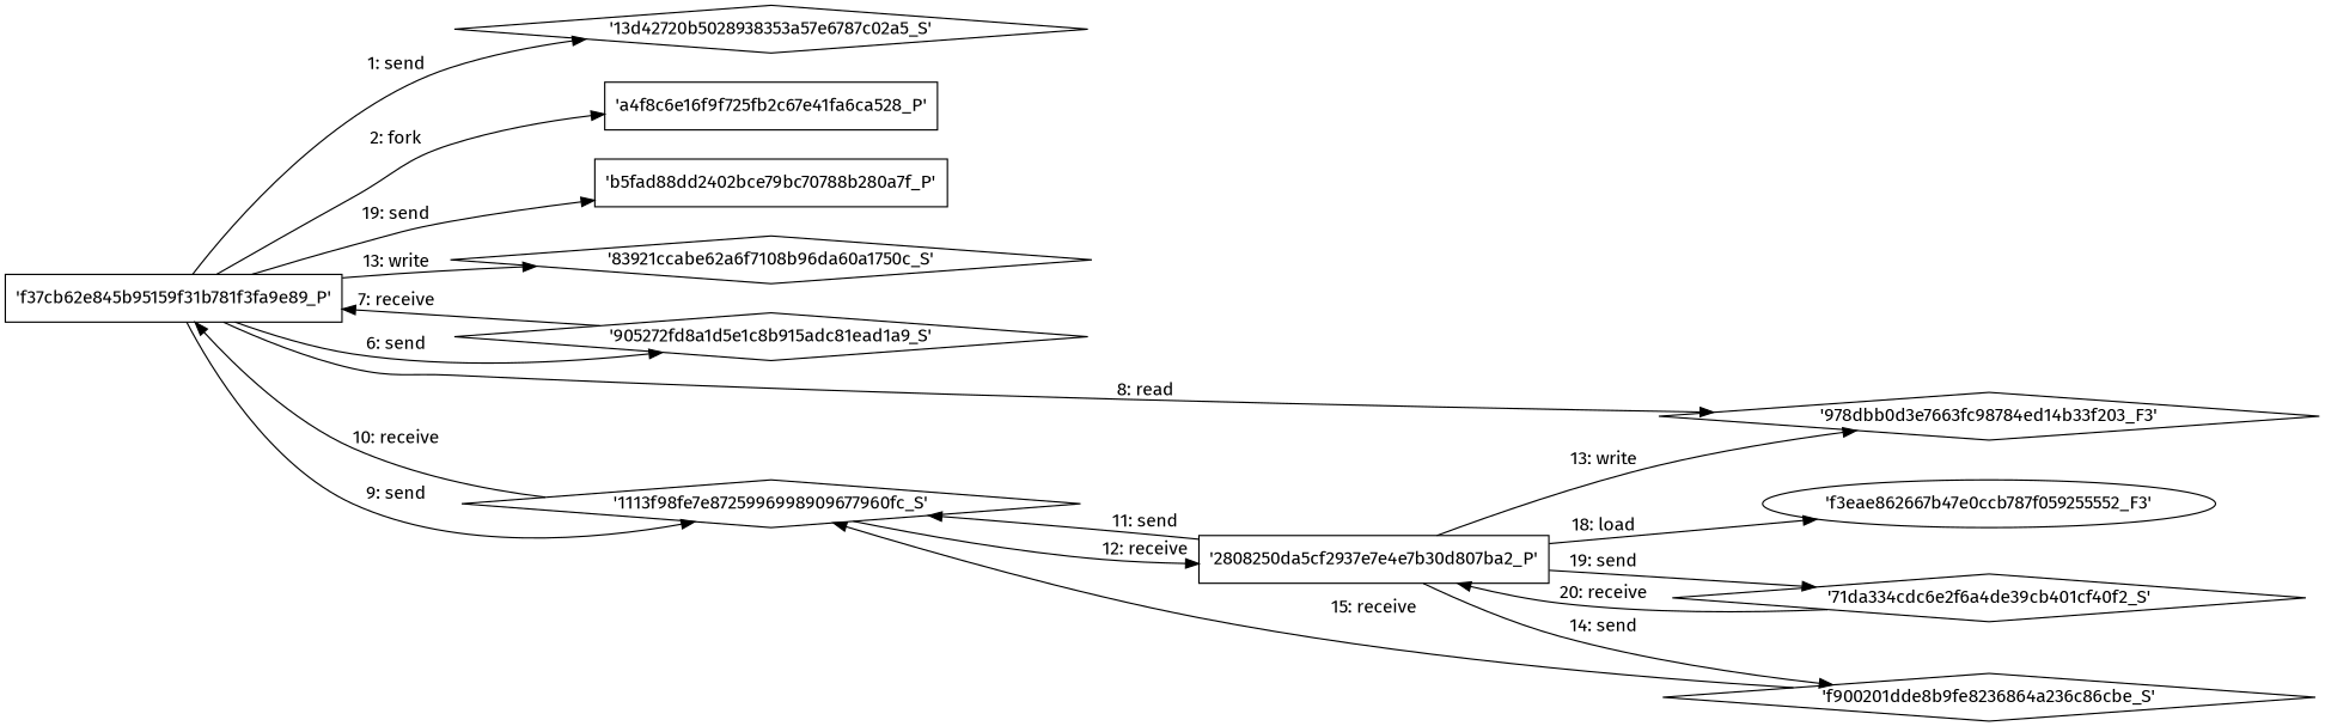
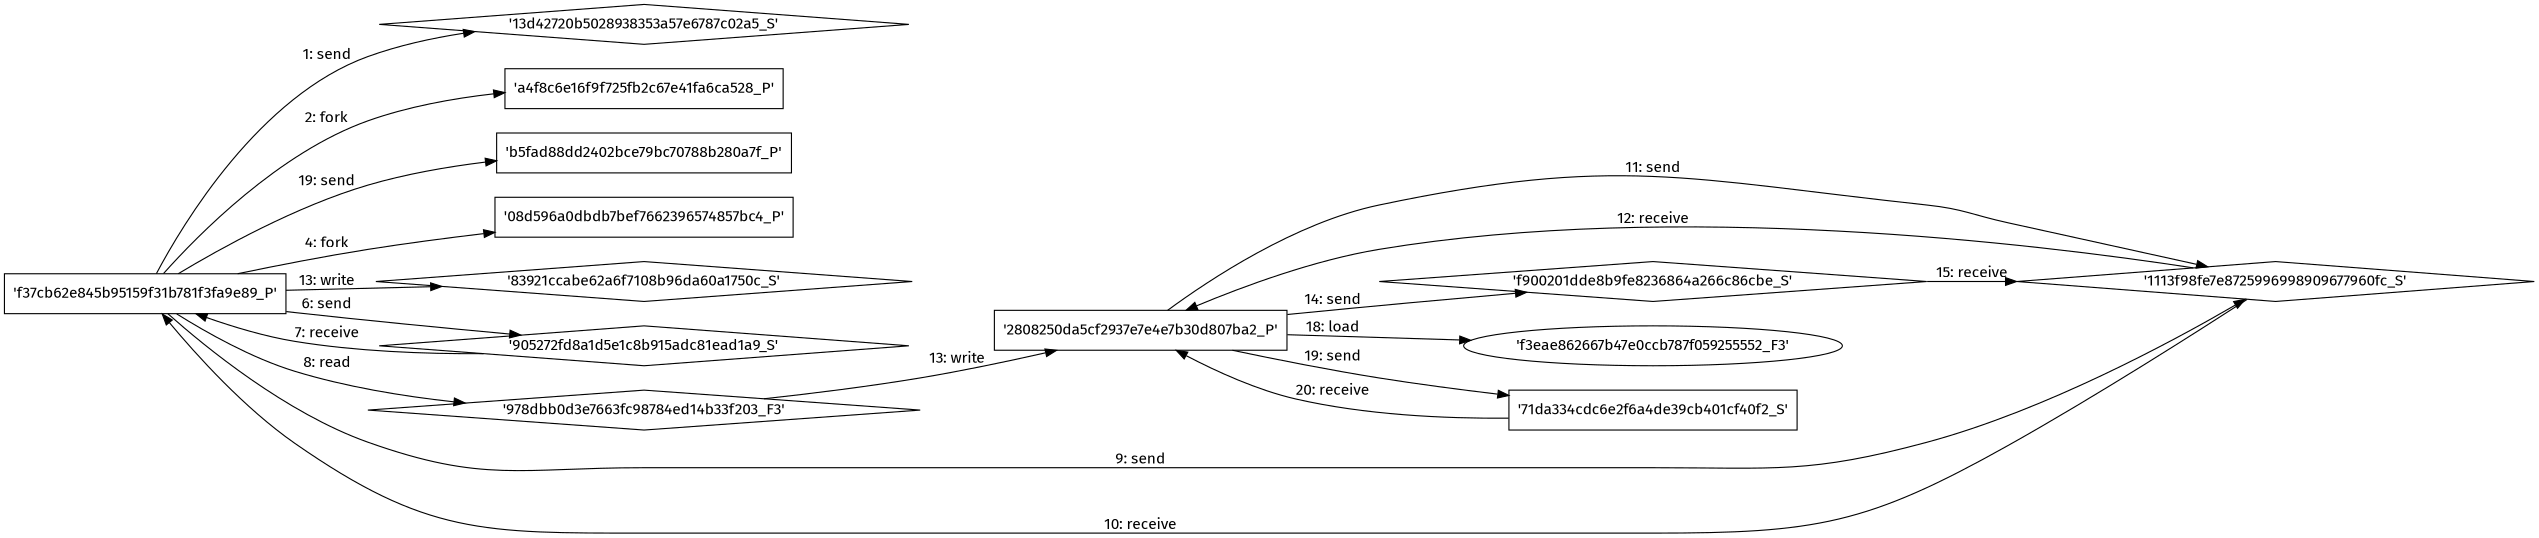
  digraph {
    engine=neato
    fixedsize=false
    fontname="Fira Sans"
    fontsize=10
    nodesep=0.3
    rankdir=LR
    ranksep=0
    splines=true
    node [fontname="Fira Sans" node_type=Socket shape=diamond]
    edge [fontname="Fira Sans"]
    n1 [label="'13d42720b5028938353a57e6787c02a5_S'"]
    "'f37cb62e845b95159f31b781f3fa9e89_P'" [node_type=Process shape=box]
    n3 [label="'a4f8c6e16f9f725fb2c67e41fa6ca528_P'" node_type=Process shape=box]
    "'b5fad88dd2402bce79bc70788b280a7f_P'" [node_type=Process shape=box]
+   "'08d596a0dbdb7bef7662396574857bc4_P'" [node_type=Process shape=box]
    "'83921ccabe62a6f7108b96da60a1750c_S'"
    n7 [label="'905272fd8a1d5e1c8b915adc81ead1a9_S'"]
    "'978dbb0d3e7663fc98784ed14b33f203_F3'" [node_type=file]
    "'1113f98fe7e8725996998909677960fc_S'"
    "'2808250da5cf2937e7e4e7b30d807ba2_P'" [node_type=Process shape=box]
-   "'f900201dde8b9fe8236864a236c86cbe_S'"
+   "'f900201dde8b9fe8236864a236c86cbe_S'" [label="'f900201dde8b9fe8236864a266c86cbe_S'"]
    "'f3eae862667b47e0ccb787f059255552_F3'" [node_type=file shape=ellipse]
-   "'71da334cdc6e2f6a4de39cb401cf40f2_S'"
+   "'71da334cdc6e2f6a4de39cb401cf40f2_S'" [shape=box]
    "'f37cb62e845b95159f31b781f3fa9e89_P'" -> n1 [label="1: send"]
    "'f37cb62e845b95159f31b781f3fa9e89_P'" -> n3 [label="2: fork"]
    "'f37cb62e845b95159f31b781f3fa9e89_P'" -> "'b5fad88dd2402bce79bc70788b280a7f_P'" [label="19: send"]
+   "'f37cb62e845b95159f31b781f3fa9e89_P'" -> "'08d596a0dbdb7bef7662396574857bc4_P'" [label="4: fork"]
    "'f37cb62e845b95159f31b781f3fa9e89_P'" -> "'83921ccabe62a6f7108b96da60a1750c_S'" [label="13: write"]
    "'f37cb62e845b95159f31b781f3fa9e89_P'" -> n7 [label="6: send"]
    "'f37cb62e845b95159f31b781f3fa9e89_P'" -> "'978dbb0d3e7663fc98784ed14b33f203_F3'" [label="8: read"]
    "'f37cb62e845b95159f31b781f3fa9e89_P'" -> "'1113f98fe7e8725996998909677960fc_S'" [label="9: send"]
    n7 -> "'f37cb62e845b95159f31b781f3fa9e89_P'" [label="7: receive"]
    "'1113f98fe7e8725996998909677960fc_S'" -> "'f37cb62e845b95159f31b781f3fa9e89_P'" [label="10: receive"]
    "'1113f98fe7e8725996998909677960fc_S'" -> "'2808250da5cf2937e7e4e7b30d807ba2_P'" [label="12: receive"]
-   "'2808250da5cf2937e7e4e7b30d807ba2_P'" -> "'978dbb0d3e7663fc98784ed14b33f203_F3'" [label="13: write"]
+   "'978dbb0d3e7663fc98784ed14b33f203_F3'" -> "'2808250da5cf2937e7e4e7b30d807ba2_P'" [label="13: write"]
    "'2808250da5cf2937e7e4e7b30d807ba2_P'" -> "'1113f98fe7e8725996998909677960fc_S'" [label="11: send"]
    "'2808250da5cf2937e7e4e7b30d807ba2_P'" -> "'f900201dde8b9fe8236864a236c86cbe_S'" [label="14: send"]
    "'2808250da5cf2937e7e4e7b30d807ba2_P'" -> "'f3eae862667b47e0ccb787f059255552_F3'" [label="18: load"]
    "'2808250da5cf2937e7e4e7b30d807ba2_P'" -> "'71da334cdc6e2f6a4de39cb401cf40f2_S'" [label="19: send"]
    "'f900201dde8b9fe8236864a236c86cbe_S'" -> "'1113f98fe7e8725996998909677960fc_S'" [label="15: receive"]
    "'71da334cdc6e2f6a4de39cb401cf40f2_S'" -> "'2808250da5cf2937e7e4e7b30d807ba2_P'" [label="20: receive"]
  }
